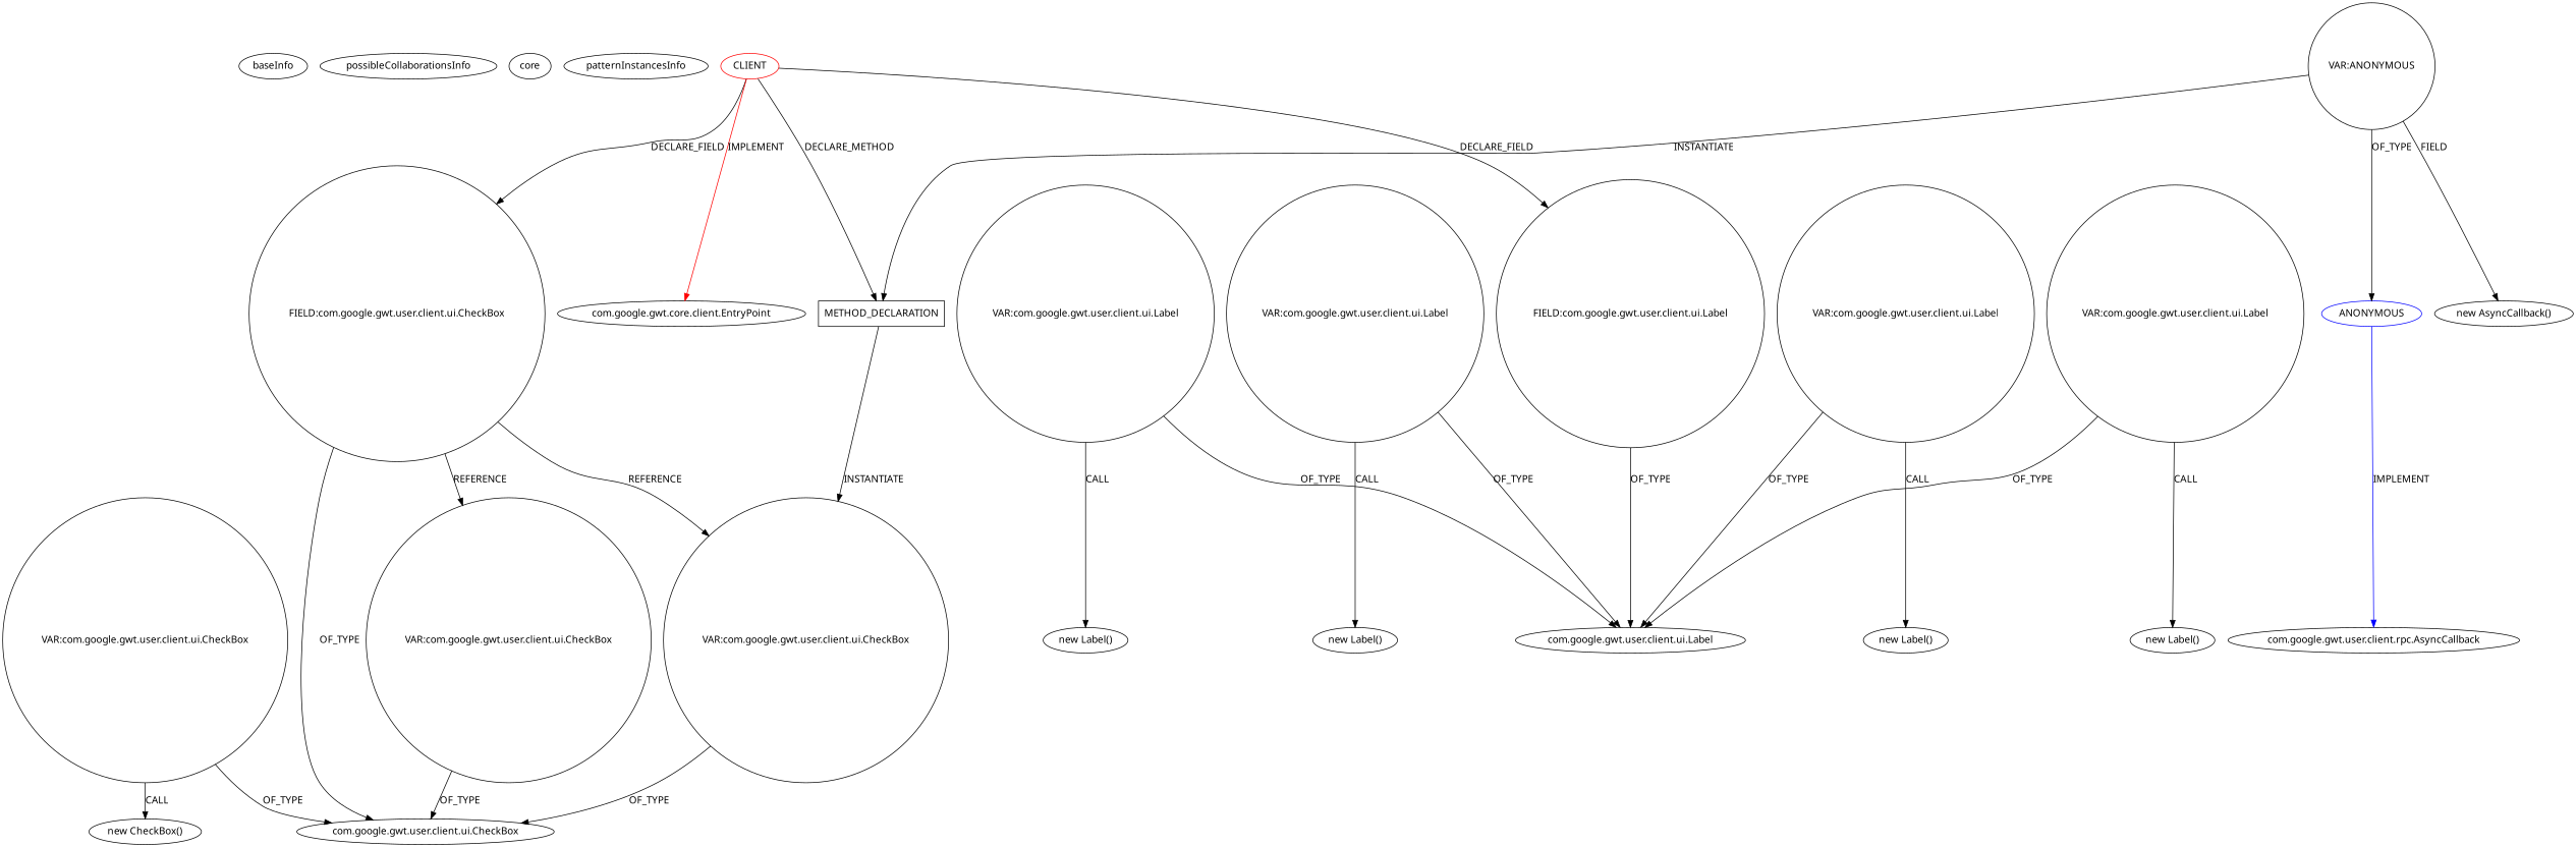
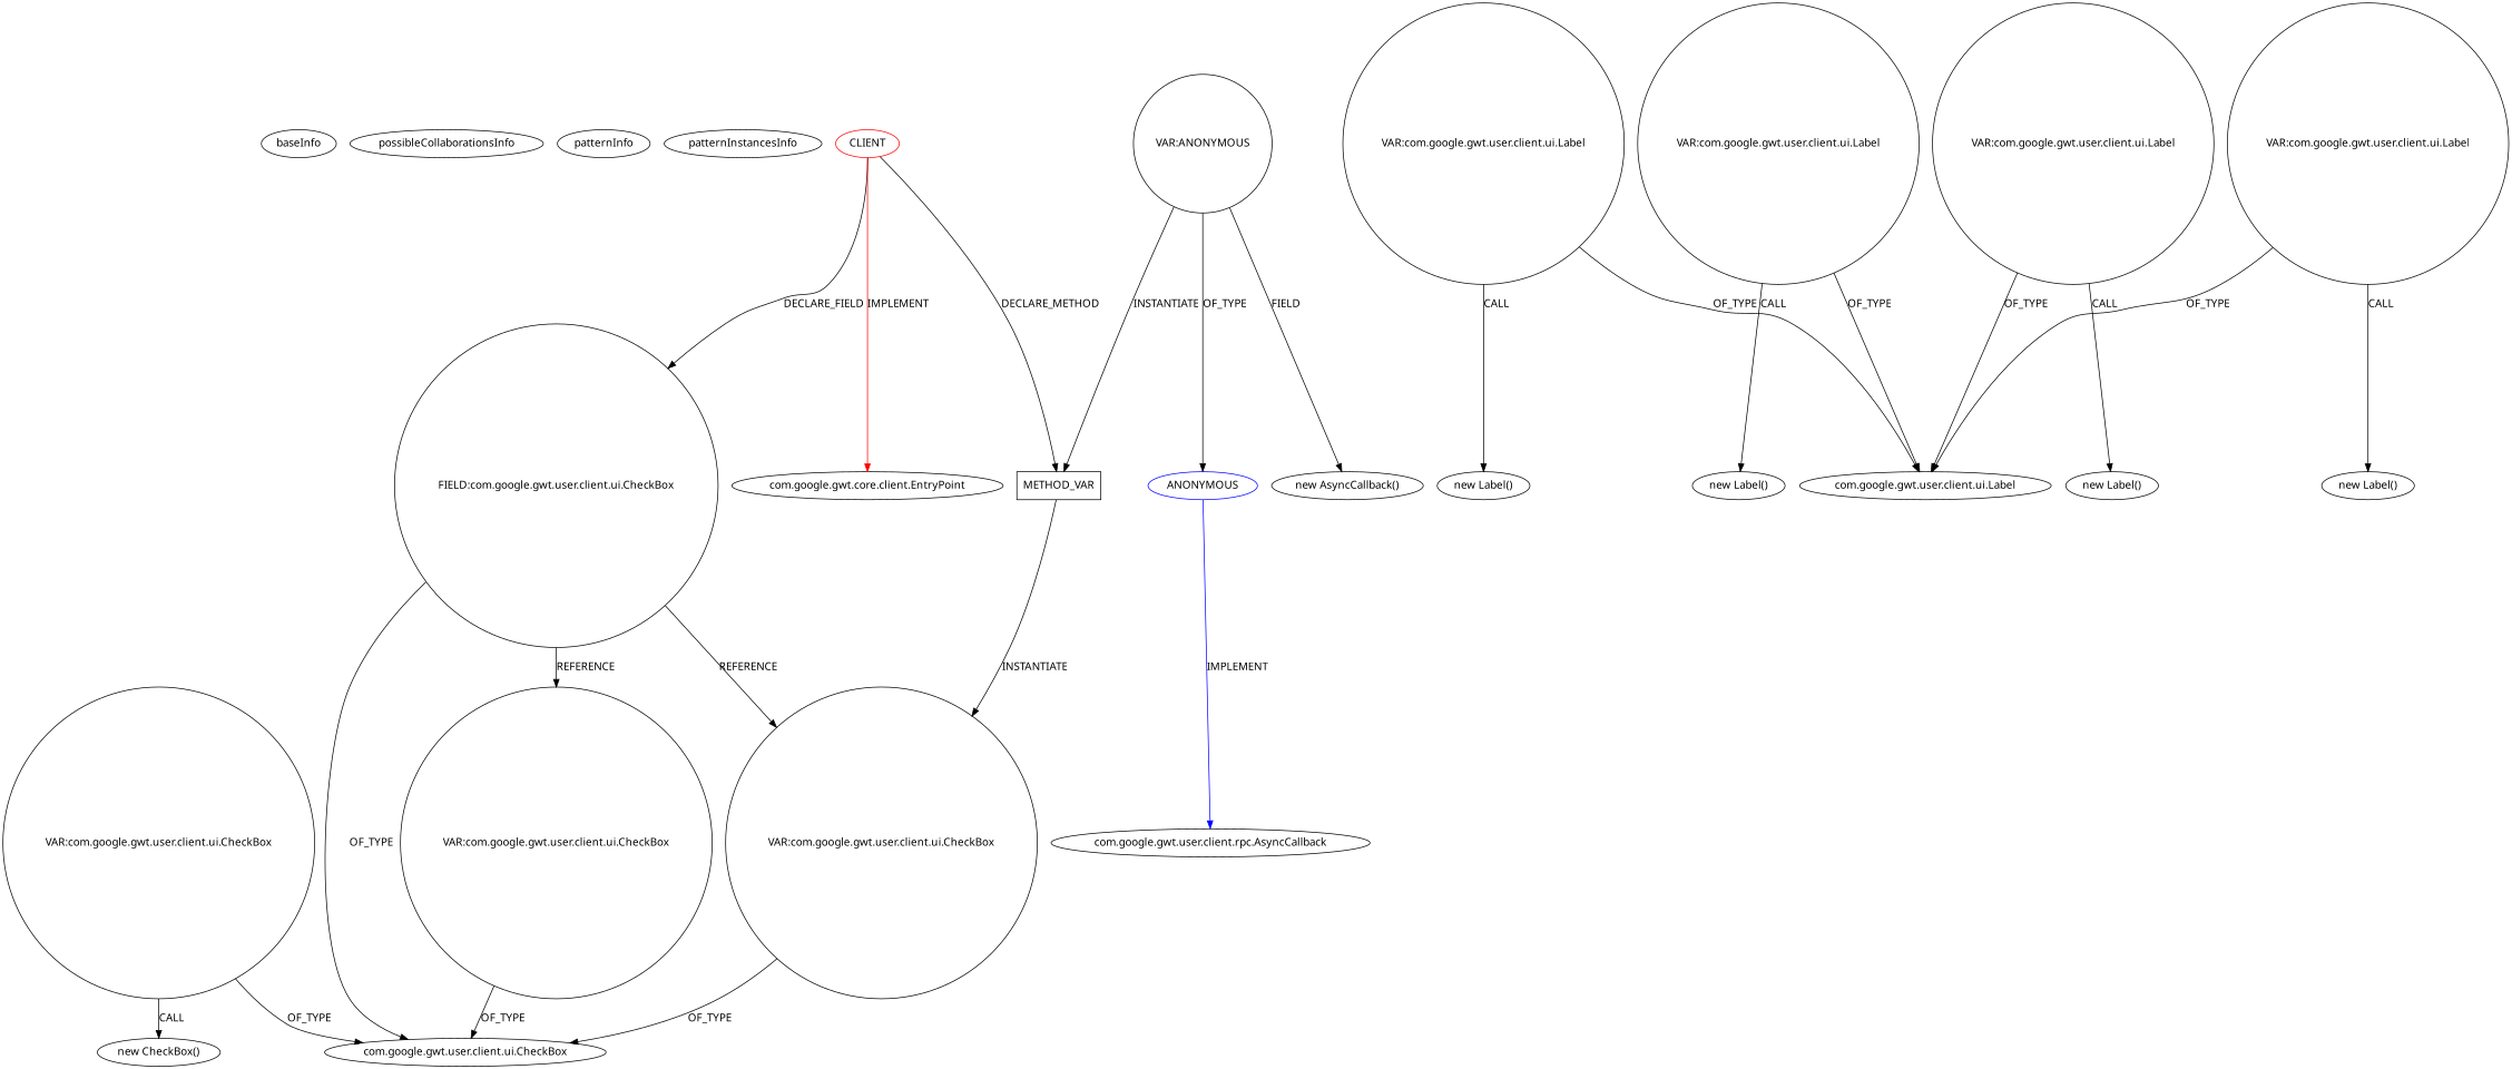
  digraph {
    fontname="Noto Sans"
    node [fontname="Noto Sans" isFrameworkType=false vertexType=VARIABLE_EXPRESION]
    edge [fontname="Noto Sans"]
    baseInfo [category=pattern graphId=423 isAnonymous=false possibleRelation=true isFrameworkType="" vertexType=""]
    possibleCollaborationsInfo [0="423~INSTANTIATION-CLIENT_METHOD_DECLARATION-~com.google.gwt.core.client.EntryPoint ~com.google.gwt.user.client.rpc.AsyncCallback ~false~true" isFrameworkType="" vertexType=""]
-   patternInfo [frequency=2.0 patternRootClient=0 label=core isFrameworkType="" vertexType=""]
+   patternInfo [frequency=2.0 patternRootClient=0 isFrameworkType="" vertexType=""]
    patternInstancesInfo [0="DeannaSurma-Census~/DeannaSurma-Census/Census-master/src/com/cs4302/census/client/Census.java~Census~109" 1="jdpatterson-spotify-lottery~/jdpatterson-spotify-lottery/spotify-lottery-master/src/com/vercer/spotify/lottery/client/LotteryEntryPoint.java~LotteryEntryPoint~3145" isFrameworkType="" vertexType=""]
    n5 [label="com.google.gwt.user.client.ui.CheckBox" vertexType=FRAMEWORK_CLASS_TYPE]
    n6 [label="VAR:com.google.gwt.user.client.ui.CheckBox" shape=circle]
    n7 [label="new CheckBox()" vertexType=CONSTRUCTOR_CALL]
    n8 [label="FIELD:com.google.gwt.user.client.ui.CheckBox" shape=circle vertexType=FIELD_DECLARATION]
    n9 [label="VAR:com.google.gwt.user.client.ui.CheckBox" shape=circle]
    n10 [label="VAR:com.google.gwt.user.client.ui.CheckBox" shape=circle]
    n11 [color=red label=CLIENT vertexType=ROOT_CLIENT_CLASS_DECLARATION]
-   n12 [label="FIELD:com.google.gwt.user.client.ui.Label" shape=circle vertexType=FIELD_DECLARATION]
    n13 [label="com.google.gwt.core.client.EntryPoint" vertexType=FRAMEWORK_INTERFACE_TYPE]
-   n14 [label=METHOD_DECLARATION shape=box vertexType=CLIENT_METHOD_DECLARATION]
+   n14 [label=METHOD_VAR shape=box vertexType=CLIENT_METHOD_DECLARATION]
    n15 [label="com.google.gwt.user.client.ui.Label" vertexType=FRAMEWORK_CLASS_TYPE]
    n16 [label="VAR:ANONYMOUS" shape=circle]
    n17 [color=blue label=ANONYMOUS vertexType=REFERENCE_ANONYMOUS_DECLARATION]
    n18 [label="new AsyncCallback()" vertexType=CONSTRUCTOR_CALL]
    n19 [label="VAR:com.google.gwt.user.client.ui.Label" shape=circle]
    n20 [label="new Label()" vertexType=CONSTRUCTOR_CALL]
    n21 [label="VAR:com.google.gwt.user.client.ui.Label" shape=circle]
    n22 [label="new Label()" vertexType=CONSTRUCTOR_CALL]
    n23 [label="VAR:com.google.gwt.user.client.ui.Label" shape=circle]
    n24 [label="new Label()" vertexType=CONSTRUCTOR_CALL]
    n25 [label="VAR:com.google.gwt.user.client.ui.Label" shape=circle]
    n26 [label="new Label()" vertexType=CONSTRUCTOR_CALL]
    n27 [label="com.google.gwt.user.client.rpc.AsyncCallback" vertexType=FRAMEWORK_INTERFACE_TYPE]
    n6 -> n5 [label=OF_TYPE]
    n6 -> n7 [label=CALL]
    n8 -> n5 [label=OF_TYPE]
    n8 -> n9 [label=REFERENCE]
    n8 -> n10 [label=REFERENCE]
    n9 -> n5 [label=OF_TYPE]
    n10 -> n5 [label=OF_TYPE]
    n11 -> n8 [label=DECLARE_FIELD]
-   n11 -> n12 [label=DECLARE_FIELD]
    n11 -> n13 [color=red label=IMPLEMENT]
    n11 -> n14 [label=DECLARE_METHOD]
-   n12 -> n15 [label=OF_TYPE]
    n14 -> n10 [label=INSTANTIATE]
    n16 -> n14 [label=INSTANTIATE]
    n16 -> n17 [label=OF_TYPE]
    n16 -> n18 [label=FIELD]
    n17 -> n27 [color=blue label=IMPLEMENT]
    n19 -> n15 [label=OF_TYPE]
    n19 -> n20 [label=CALL]
    n21 -> n15 [label=OF_TYPE]
    n21 -> n22 [label=CALL]
    n23 -> n15 [label=OF_TYPE]
    n23 -> n24 [label=CALL]
    n25 -> n15 [label=OF_TYPE]
    n25 -> n26 [label=CALL]
  }
